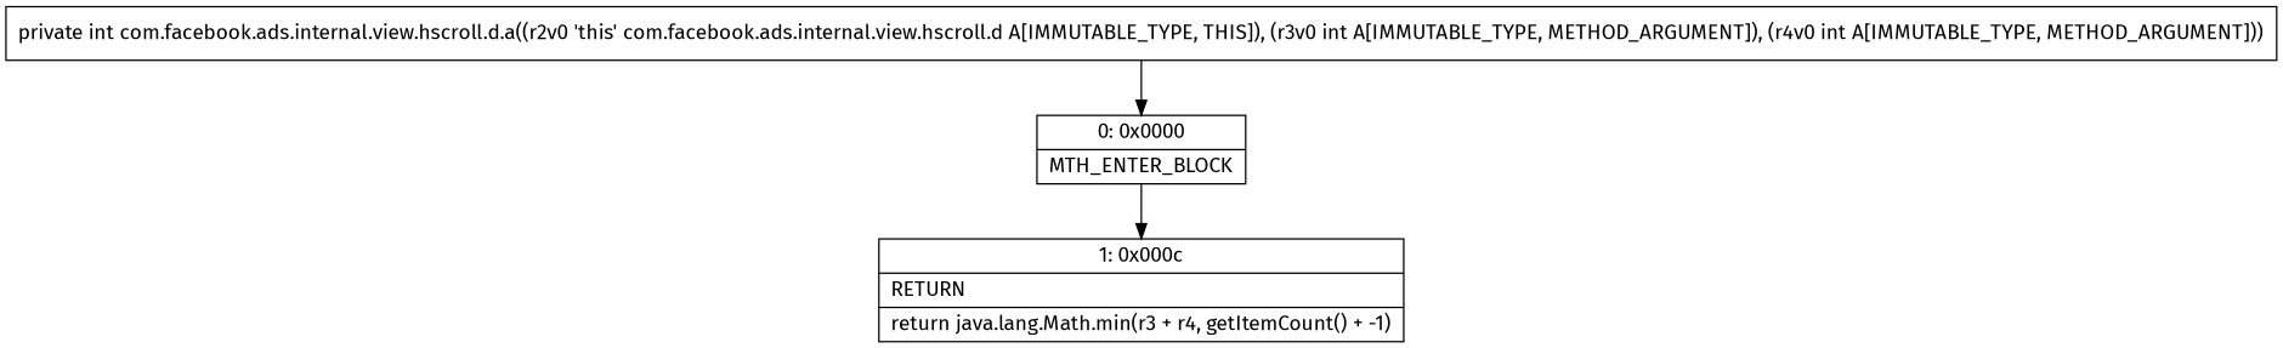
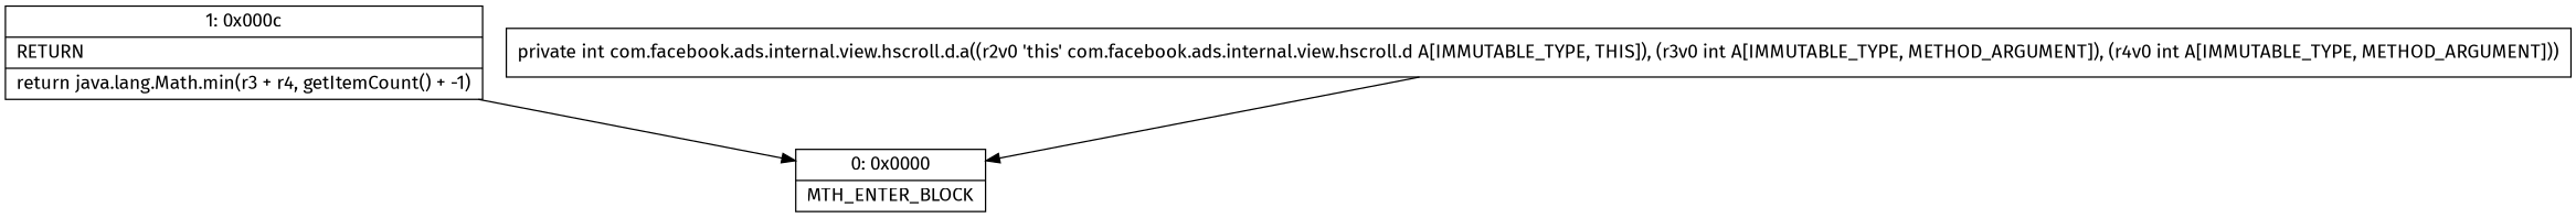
  digraph {
    fontname="Fira Sans"
    node [shape=record fontname="Fira Sans"]
    edge [fontname="Fira Sans"]
    n1 [label="{0\:\ 0x0000|MTH_ENTER_BLOCK\l}"]
    n2 [label="{1\:\ 0x000c|RETURN\l|return java.lang.Math.min(r3 + r4, getItemCount() + \-1)\l}"]
    n3 [label="{private int com.facebook.ads.internal.view.hscroll.d.a((r2v0 'this' com.facebook.ads.internal.view.hscroll.d A[IMMUTABLE_TYPE, THIS]), (r3v0 int A[IMMUTABLE_TYPE, METHOD_ARGUMENT]), (r4v0 int A[IMMUTABLE_TYPE, METHOD_ARGUMENT])) }"]
-   n1 -> n2
+   n2 -> n1
    n3 -> n1
  }
